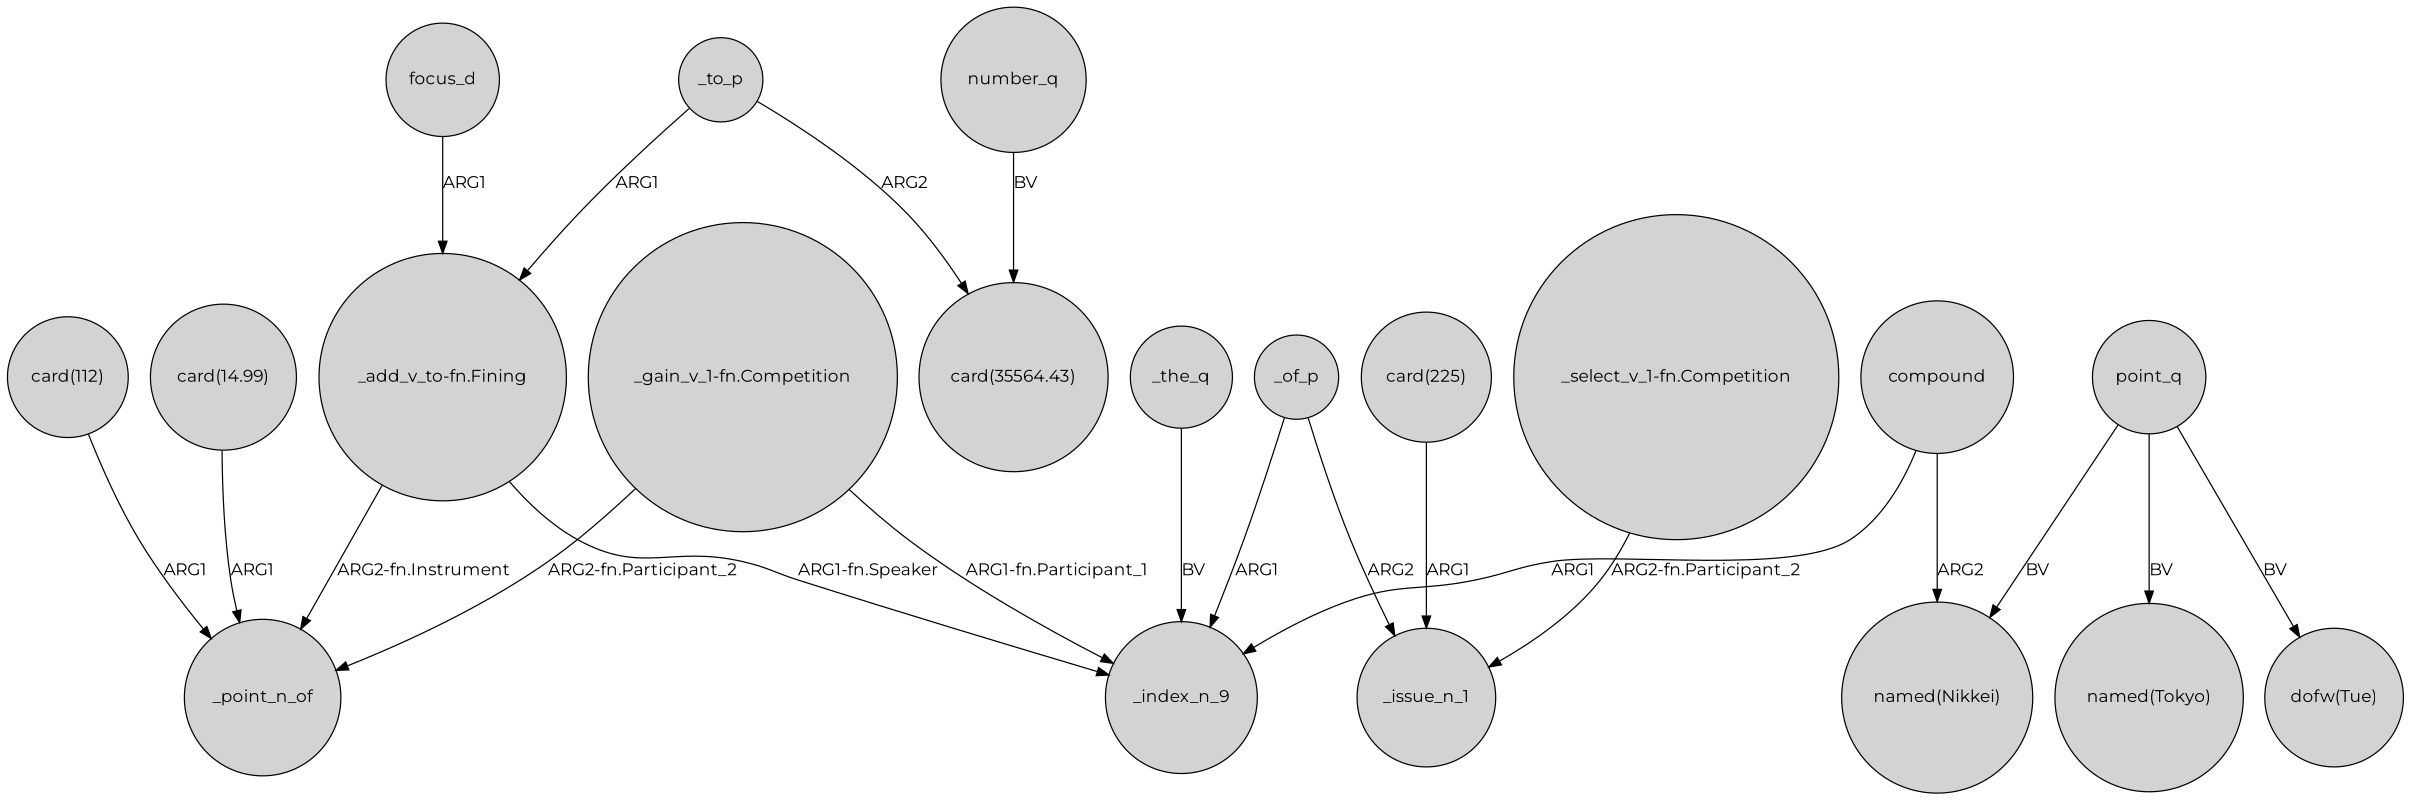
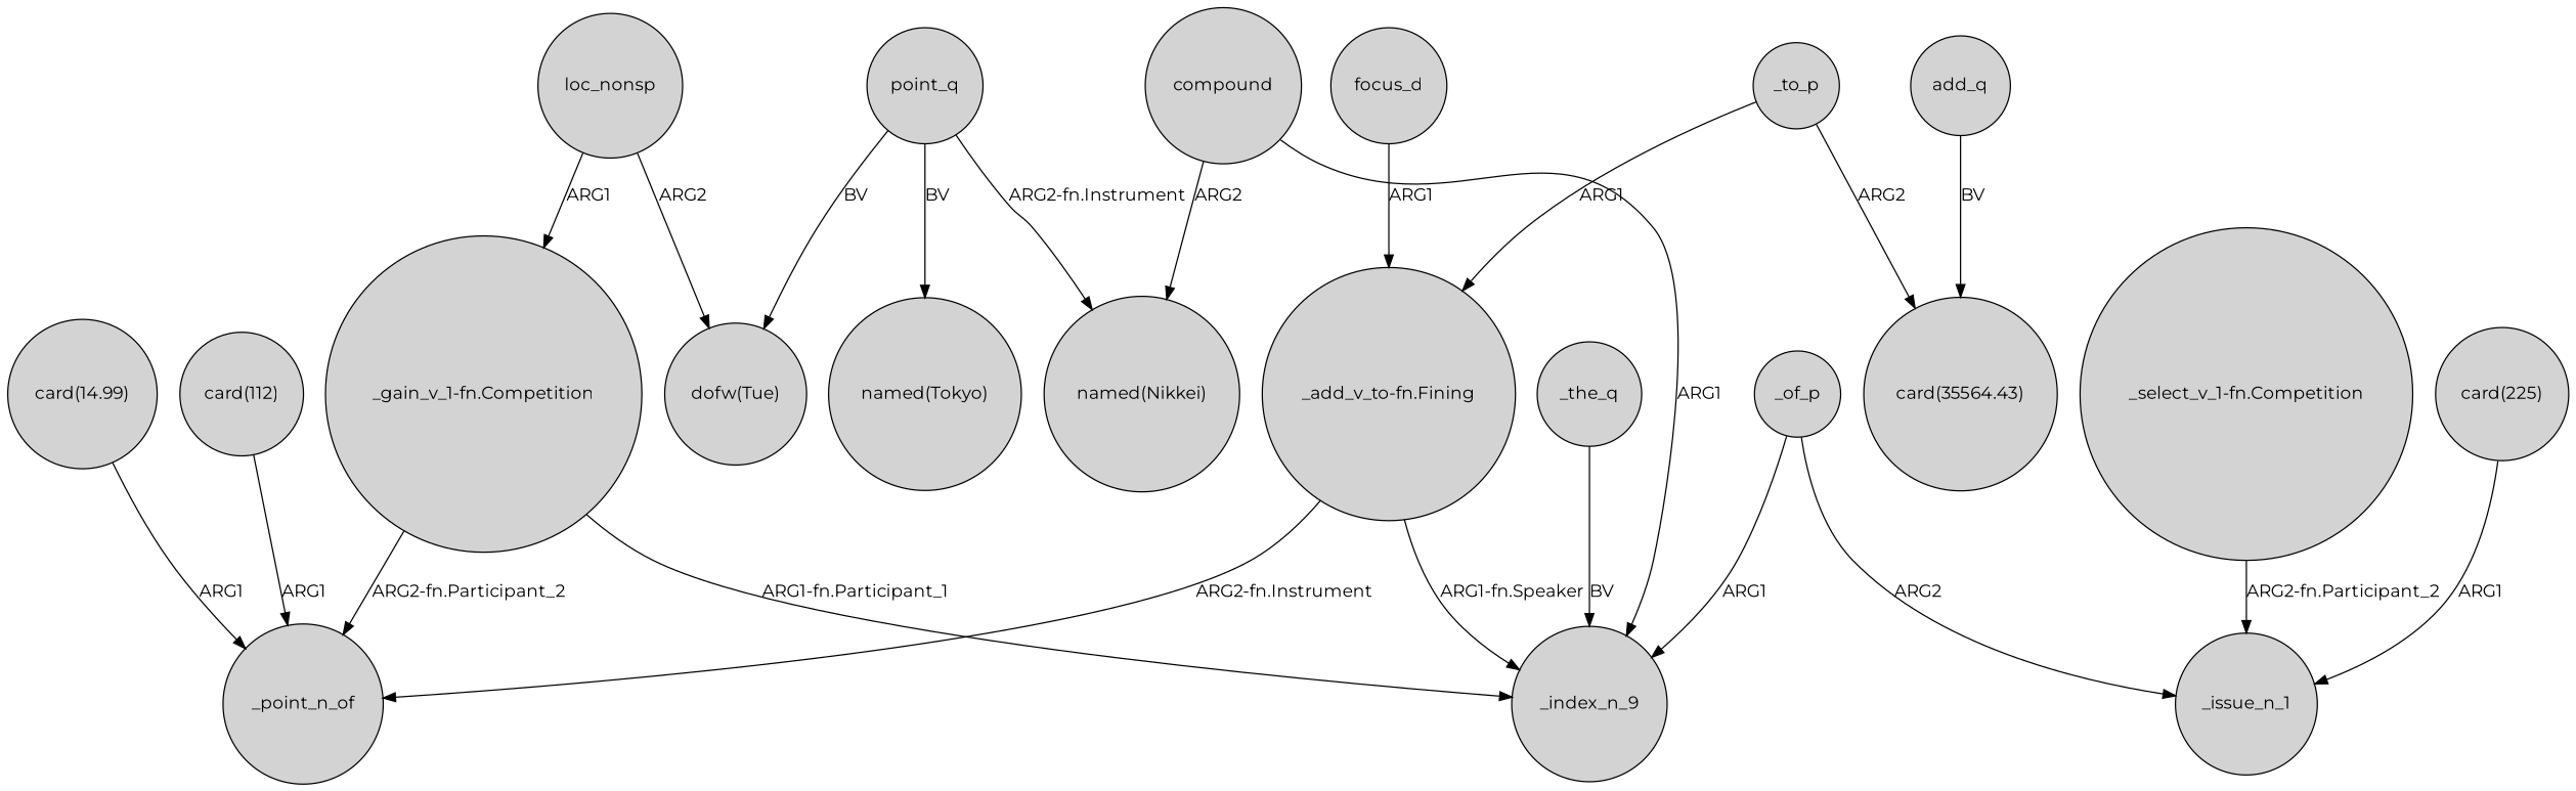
  digraph {
    fontname=Montserrat
    node [fontname=Montserrat shape=circle style=filled]
    edge [fontname=Montserrat]
    n1 [label=_index_n_9]
    "_add_v_to-fn.Fining"
    _point_n_of
-   number_q
+   number_q [label=add_q]
    "card(35564.43)"
    "_select_v_1-fn.Competition"
    _issue_n_1
    _of_p
    _the_q
    n10 [label="card(112)"]
    focus_d
    "card(14.99)"
    _to_p
    n14 [label=point_q]
    "named(Tokyo)"
    "named(Nikkei)"
    "dofw(Tue)"
    compound
    "card(225)"
    "_gain_v_1-fn.Competition"
+   loc_nonsp
    "_add_v_to-fn.Fining" -> n1 [label="ARG1-fn.Speaker"]
    "_add_v_to-fn.Fining" -> _point_n_of [label="ARG2-fn.Instrument"]
    number_q -> "card(35564.43)" [label=BV]
    "_select_v_1-fn.Competition" -> _issue_n_1 [label="ARG2-fn.Participant_2"]
    _of_p -> n1 [label=ARG1]
    _of_p -> _issue_n_1 [label=ARG2]
    _the_q -> n1 [label=BV]
    n10 -> _point_n_of [label=ARG1]
    focus_d -> "_add_v_to-fn.Fining" [label=ARG1]
    "card(14.99)" -> _point_n_of [label=ARG1]
    _to_p -> "_add_v_to-fn.Fining" [label=ARG1]
    _to_p -> "card(35564.43)" [label=ARG2]
    n14 -> "named(Tokyo)" [label=BV]
-   n14 -> "named(Nikkei)" [label=BV]
+   n14 -> "named(Nikkei)" [label="ARG2-fn.Instrument"]
    n14 -> "dofw(Tue)" [label=BV]
    compound -> n1 [label=ARG1]
    compound -> "named(Nikkei)" [label=ARG2]
    "card(225)" -> _issue_n_1 [label=ARG1]
    "_gain_v_1-fn.Competition" -> n1 [label="ARG1-fn.Participant_1"]
    "_gain_v_1-fn.Competition" -> _point_n_of [label="ARG2-fn.Participant_2"]
+   loc_nonsp -> "dofw(Tue)" [label=ARG2]
+   loc_nonsp -> "_gain_v_1-fn.Competition" [label=ARG1]
  }
